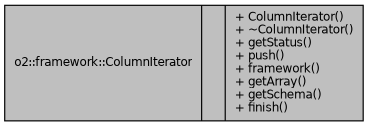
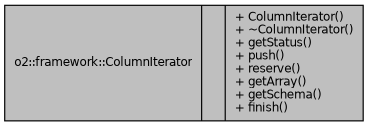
  digraph {
    rankdir=LR
-   n1 [color=black fillcolor=grey75 fontcolor=black fontname=Helvetica fontsize=10 height=0.2 label="{o2::framework::ColumnIterator\n||+ ColumnIterator()\l+ ~ColumnIterator()\l+ getStatus()\l+ push()\l+ framework()\l+ getArray()\l+ getSchema()\l+ finish()\l}" shape=record style=filled width=0.4]
+   n1 [color=black fillcolor=grey75 fontcolor=black fontname=Helvetica fontsize=10 height=0.2 label="{o2::framework::ColumnIterator\n||+ ColumnIterator()\l+ ~ColumnIterator()\l+ getStatus()\l+ push()\l+ reserve()\l+ getArray()\l+ getSchema()\l+ finish()\l}" shape=record style=filled width=0.4]
  }
